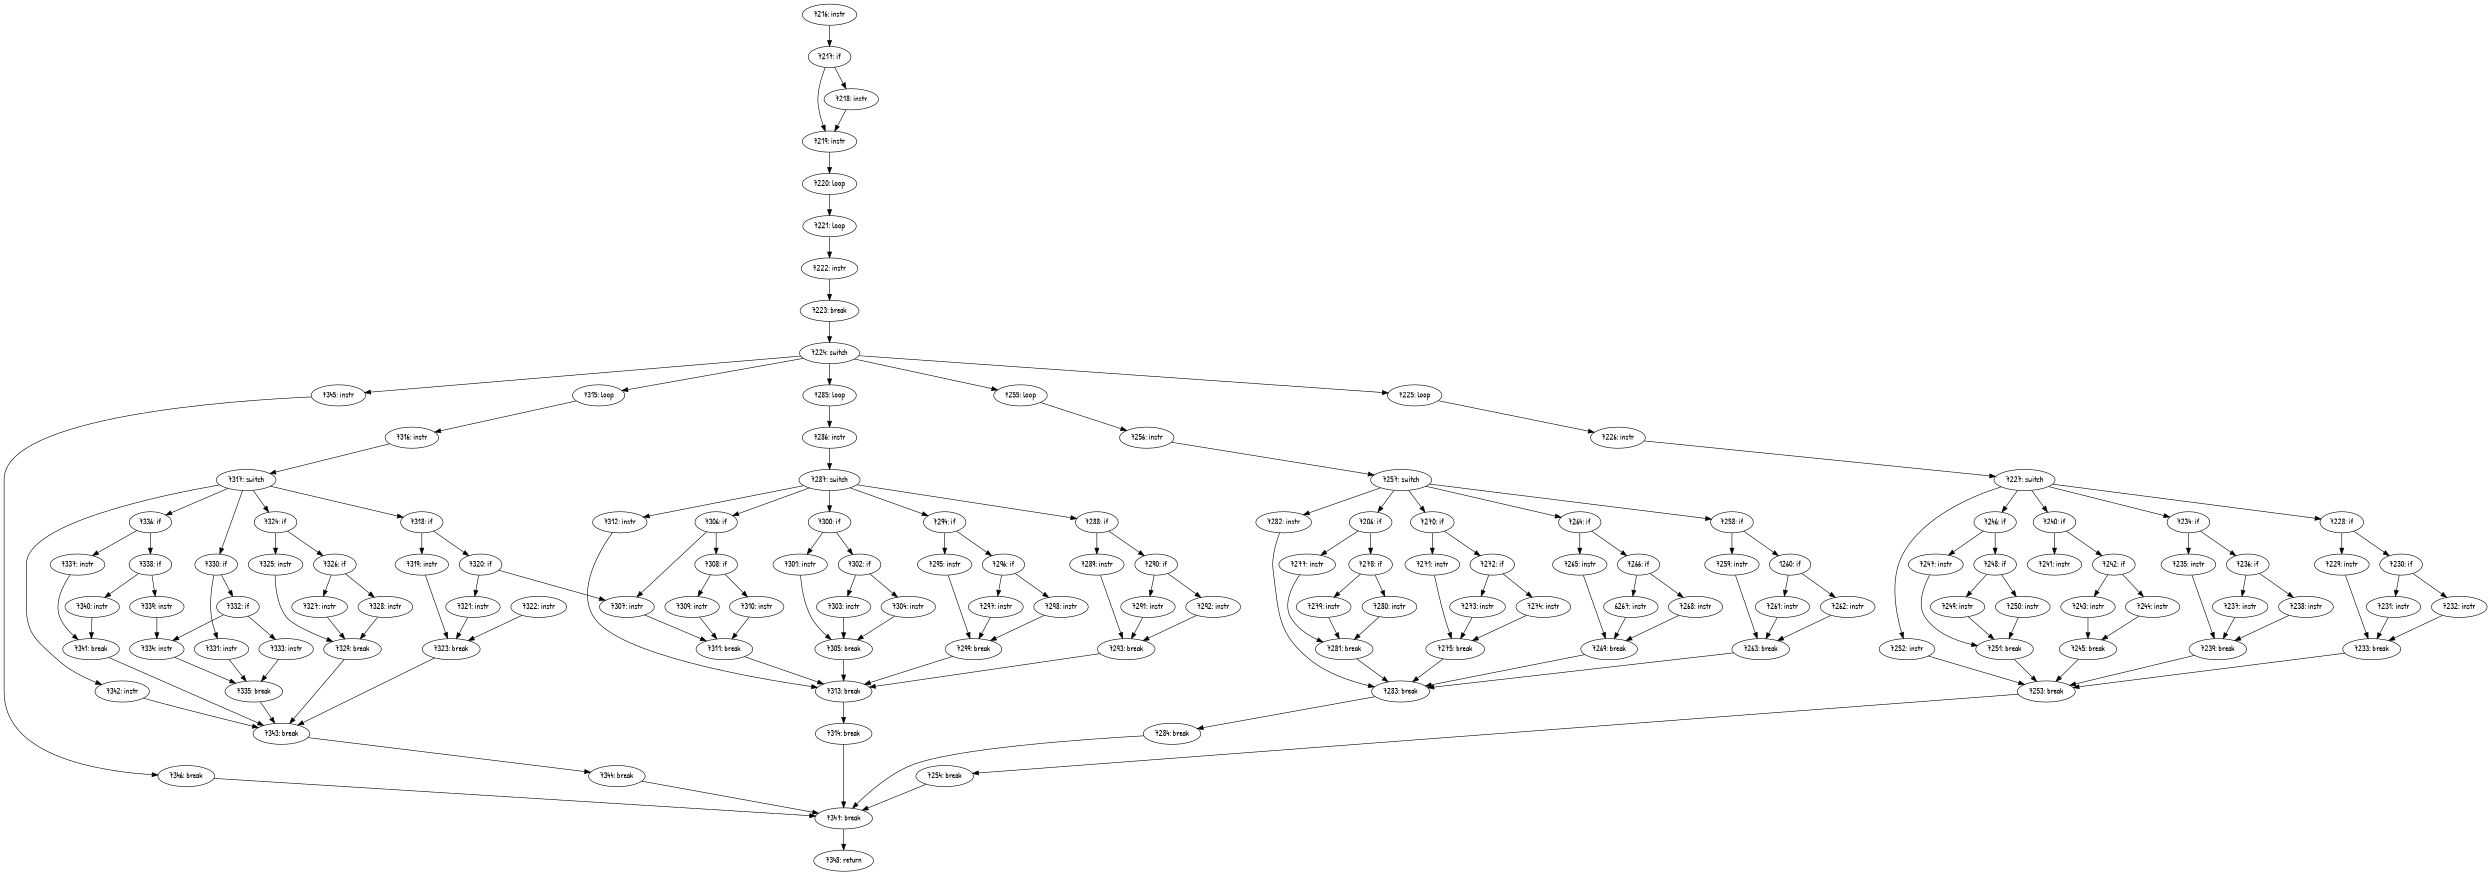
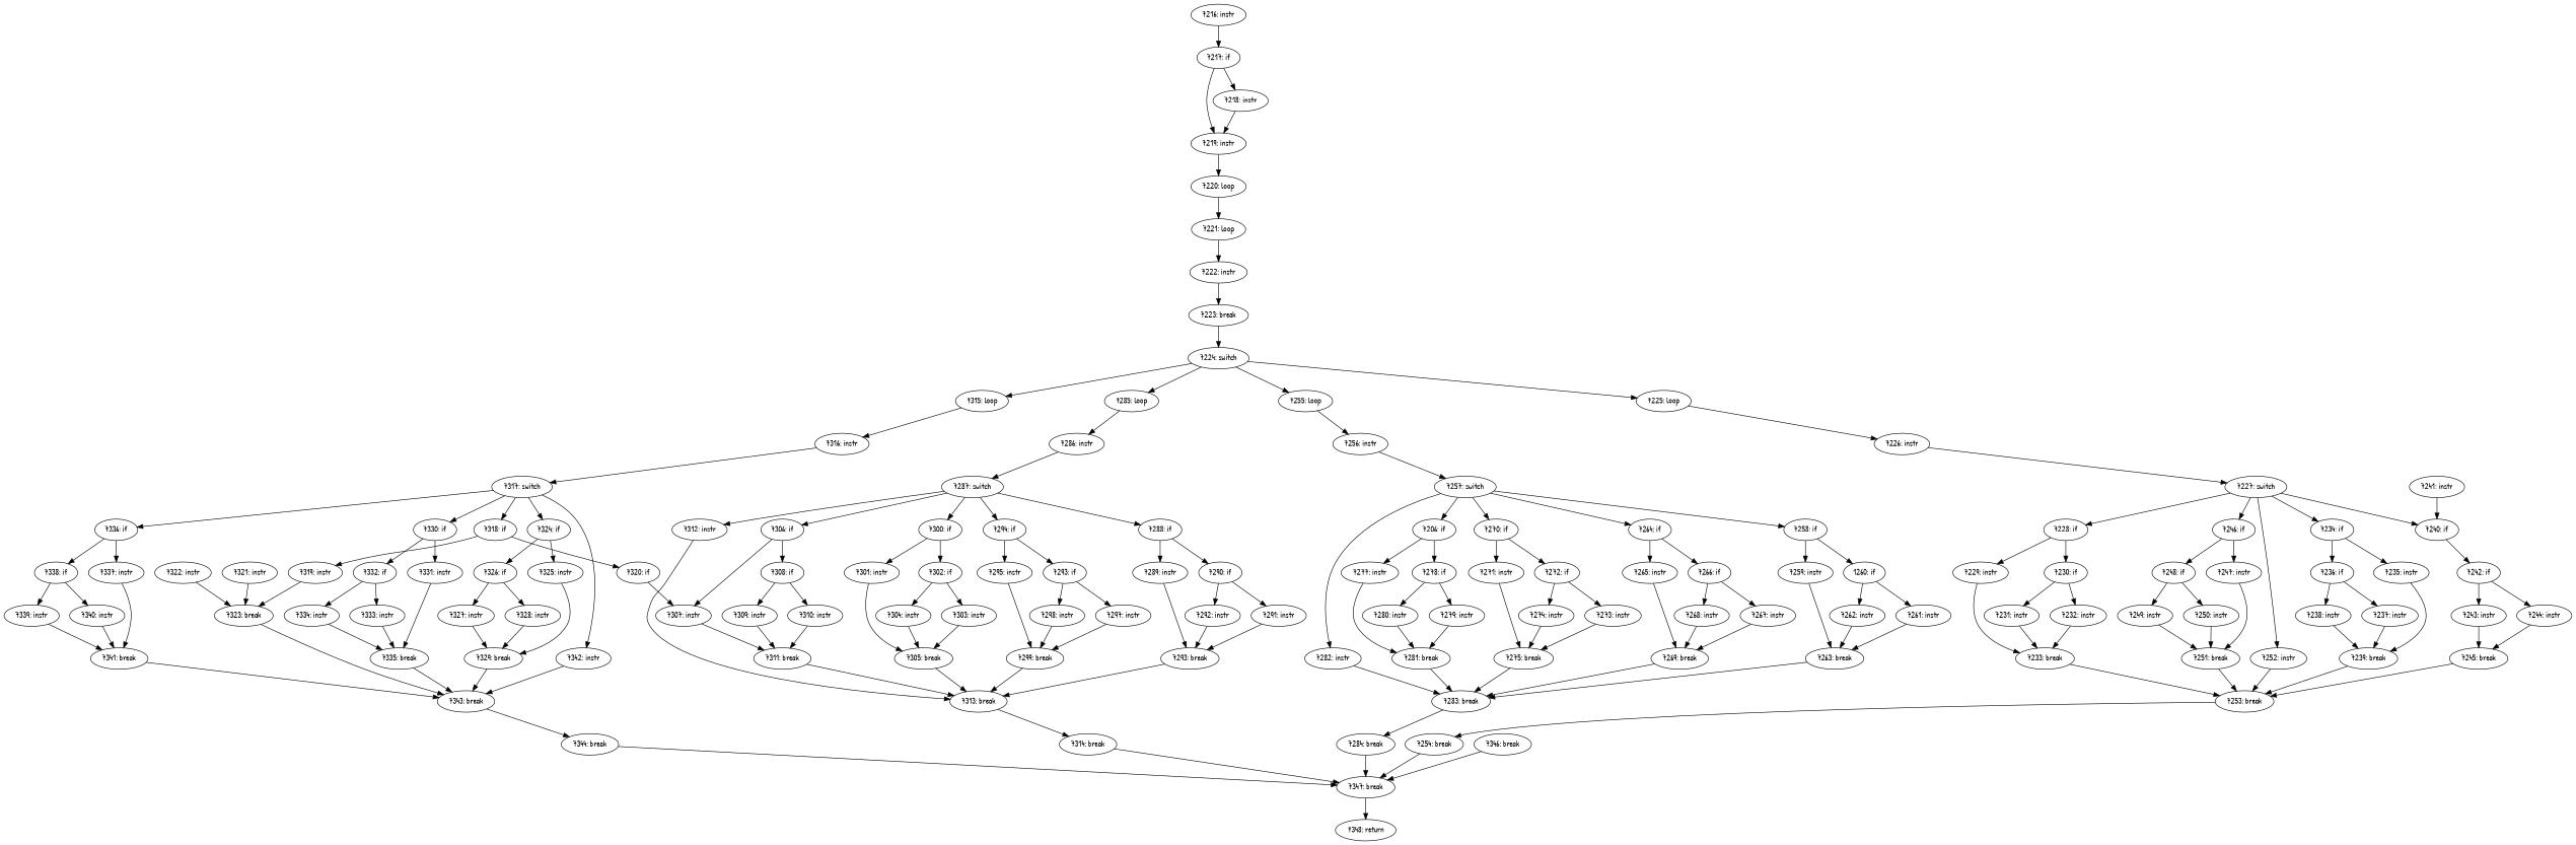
  digraph {
    fontname="Patrick Hand"
    node [fontname="Patrick Hand"]
    edge [fontname="Patrick Hand"]
    n1 [label="7216: instr"]
    n2 [label="7217: if"]
    n3 [label="7219: instr"]
    n4 [label="7218: instr"]
    n5 [label="7220: loop"]
    n6 [label="7221: loop"]
    n7 [label="7222: instr"]
    n8 [label="7223: break"]
    n9 [label="7224: switch"]
-   n10 [label="7345: instr"]
    n11 [label="7315: loop"]
    n12 [label="7285: loop"]
    n13 [label="7255: loop"]
    n14 [label="7225: loop"]
    n15 [label="7346: break"]
    n16 [label="7316: instr"]
    n17 [label="7286: instr"]
    n18 [label="7256: instr"]
    n19 [label="7226: instr"]
    n20 [label="7347: break"]
    n21 [label="7317: switch"]
    n22 [label="7287: switch"]
    n23 [label="7257: switch"]
    n24 [label="7227: switch"]
    n25 [label="7252: instr"]
    n26 [label="7246: if"]
    n27 [label="7240: if"]
    n28 [label="7234: if"]
    n29 [label="7228: if"]
    n30 [label="7253: break"]
    n31 [label="7247: instr"]
    n32 [label="7248: if"]
    n33 [label="7241: instr"]
    n34 [label="7242: if"]
    n35 [label="7235: instr"]
    n36 [label="7236: if"]
    n37 [label="7229: instr"]
    n38 [label="7230: if"]
    n39 [label="7254: break"]
    n40 [label="7251: break"]
    n41 [label="7249: instr"]
    n42 [label="7250: instr"]
    n43 [label="7243: instr"]
    n44 [label="7244: instr"]
    n45 [label="7239: break"]
    n46 [label="7237: instr"]
    n47 [label="7238: instr"]
    n48 [label="7233: break"]
    n49 [label="7231: instr"]
    n50 [label="7232: instr"]
    n51 [label="7245: break"]
    n52 [label="7348: return"]
    n53 [label="7282: instr"]
    n54 [label="7206: if"]
    n55 [label="7270: if"]
    n56 [label="7264: if"]
    n57 [label="7258: if"]
    n58 [label="7283: break"]
    n59 [label="7277: instr"]
    n60 [label="7278: if"]
    n61 [label="7271: instr"]
    n62 [label="7272: if"]
    n63 [label="7265: instr"]
    n64 [label="7266: if"]
    n65 [label="7259: instr"]
    n66 [label="1260: if"]
    n67 [label="7284: break"]
    n68 [label="7281: break"]
    n69 [label="7279: instr"]
    n70 [label="7280: instr"]
    n71 [label="7275: break"]
    n72 [label="7273: instr"]
    n73 [label="7274: instr"]
    n74 [label="7269: break"]
-   n75 [label="6267: instr"]
+   n75 [label="7267: instr"]
    n76 [label="7268: instr"]
    n77 [label="7263: break"]
    n78 [label="7261: instr"]
    n79 [label="7262: instr"]
    n80 [label="7312: instr"]
    n81 [label="7306: if"]
    n82 [label="7300: if"]
    n83 [label="7294: if"]
    n84 [label="7288: if"]
    n85 [label="7313: break"]
    n86 [label="7307: instr"]
    n87 [label="7308: if"]
    n88 [label="7301: instr"]
    n89 [label="7302: if"]
    n90 [label="7295: instr"]
-   n91 [label="7296: if"]
+   n91 [label="7293: if"]
    n92 [label="7289: instr"]
    n93 [label="7290: if"]
    n94 [label="7314: break"]
    n95 [label="7311: break"]
    n96 [label="7309: instr"]
    n97 [label="7310: instr"]
    n98 [label="7305: break"]
    n99 [label="7303: instr"]
    n100 [label="7304: instr"]
    n101 [label="7299: break"]
    n102 [label="7297: instr"]
    n103 [label="7298: instr"]
    n104 [label="7293: break"]
    n105 [label="7291: instr"]
    n106 [label="7292: instr"]
    n107 [label="7342: instr"]
    n108 [label="7336: if"]
    n109 [label="7330: if"]
    n110 [label="7324: if"]
    n111 [label="7318: if"]
    n112 [label="7343: break"]
    n113 [label="7337: instr"]
    n114 [label="7338: if"]
    n115 [label="7331: instr"]
    n116 [label="7332: if"]
    n117 [label="7325: instr"]
    n118 [label="7326: if"]
    n119 [label="7319: instr"]
    n120 [label="7320: if"]
    n121 [label="7344: break"]
    n122 [label="7341: break"]
    n123 [label="7339: instr"]
    n124 [label="7340: instr"]
    n125 [label="7335: break"]
    n126 [label="7333: instr"]
    n127 [label="7334: instr"]
    n128 [label="7329: break"]
    n129 [label="7327: instr"]
    n130 [label="7328: instr"]
    n131 [label="7323: break"]
    n132 [label="7321: instr"]
    n133 [label="7322: instr"]
    n1 -> n2
    n2 -> n3
    n2 -> n4
    n3 -> n5
    n4 -> n3
    n5 -> n6
    n6 -> n7
    n7 -> n8
    n8 -> n9
-   n9 -> n10
    n9 -> n11
    n9 -> n12
    n9 -> n13
    n9 -> n14
-   n10 -> n15
    n11 -> n16
    n12 -> n17
    n13 -> n18
    n14 -> n19
    n15 -> n20
    n16 -> n21
    n17 -> n22
    n18 -> n23
    n19 -> n24
    n20 -> n52
    n21 -> n107
    n21 -> n108
    n21 -> n109
    n21 -> n110
    n21 -> n111
    n22 -> n80
    n22 -> n81
    n22 -> n82
    n22 -> n83
    n22 -> n84
    n23 -> n53
    n23 -> n54
    n23 -> n55
    n23 -> n56
    n23 -> n57
    n24 -> n25
    n24 -> n26
    n24 -> n27
    n24 -> n28
    n24 -> n29
    n25 -> n30
    n26 -> n31
    n26 -> n32
-   n27 -> n33
+   n33 -> n27
    n27 -> n34
    n28 -> n35
    n28 -> n36
    n29 -> n37
    n29 -> n38
    n30 -> n39
    n31 -> n40
    n32 -> n41
    n32 -> n42
    n34 -> n43
    n34 -> n44
    n35 -> n45
    n36 -> n46
    n36 -> n47
    n37 -> n48
    n38 -> n49
    n38 -> n50
    n39 -> n20
    n40 -> n30
    n41 -> n40
    n42 -> n40
    n43 -> n51
    n44 -> n51
    n45 -> n30
    n46 -> n45
    n47 -> n45
    n48 -> n30
    n49 -> n48
    n50 -> n48
    n51 -> n30
    n53 -> n58
    n54 -> n59
    n54 -> n60
    n55 -> n61
    n55 -> n62
    n56 -> n63
    n56 -> n64
    n57 -> n65
    n57 -> n66
    n58 -> n67
    n59 -> n68
    n60 -> n69
    n60 -> n70
    n61 -> n71
    n62 -> n72
    n62 -> n73
    n63 -> n74
    n64 -> n75
    n64 -> n76
    n65 -> n77
    n66 -> n78
    n66 -> n79
    n67 -> n20
    n68 -> n58
    n69 -> n68
    n70 -> n68
    n71 -> n58
    n72 -> n71
    n73 -> n71
    n74 -> n58
    n75 -> n74
    n76 -> n74
    n77 -> n58
    n78 -> n77
    n79 -> n77
    n80 -> n85
    n81 -> n86
    n81 -> n87
    n82 -> n88
    n82 -> n89
    n83 -> n90
    n83 -> n91
    n84 -> n92
    n84 -> n93
    n85 -> n94
    n86 -> n95
    n87 -> n96
    n87 -> n97
    n88 -> n98
    n89 -> n99
    n89 -> n100
    n90 -> n101
    n91 -> n102
    n91 -> n103
    n92 -> n104
    n93 -> n105
    n93 -> n106
    n94 -> n20
    n95 -> n85
    n96 -> n95
    n97 -> n95
    n98 -> n85
    n99 -> n98
    n100 -> n98
    n101 -> n85
    n102 -> n101
    n103 -> n101
    n104 -> n85
    n105 -> n104
    n106 -> n104
    n107 -> n112
    n108 -> n113
    n108 -> n114
    n109 -> n115
    n109 -> n116
    n110 -> n117
    n110 -> n118
    n111 -> n119
    n111 -> n120
    n112 -> n121
    n113 -> n122
    n114 -> n123
    n114 -> n124
    n115 -> n125
    n116 -> n126
    n116 -> n127
    n117 -> n128
    n118 -> n129
    n118 -> n130
    n119 -> n131
    n120 -> n86
-   n120 -> n132
    n121 -> n20
    n122 -> n112
-   n123 -> n127
+   n123 -> n122
    n124 -> n122
    n125 -> n112
    n126 -> n125
    n127 -> n125
    n128 -> n112
    n129 -> n128
    n130 -> n128
    n131 -> n112
    n132 -> n131
    n133 -> n131
  }
